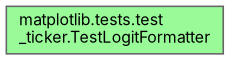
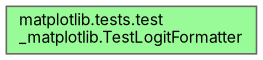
  digraph {
    rankdir=LR
    fontname=Inter
-   n1 [color=grey40 fillcolor=palegreen fontname=Inter fontsize=10 height=0.2 label="matplotlib.tests.test\l_ticker.TestLogitFormatter" shape=box style=filled width=0.4]
+   n1 [color=grey40 fillcolor=palegreen fontname=Inter fontsize=10 height=0.2 label="matplotlib.tests.test\l_matplotlib.TestLogitFormatter" shape=box style=filled width=0.4]
  }
